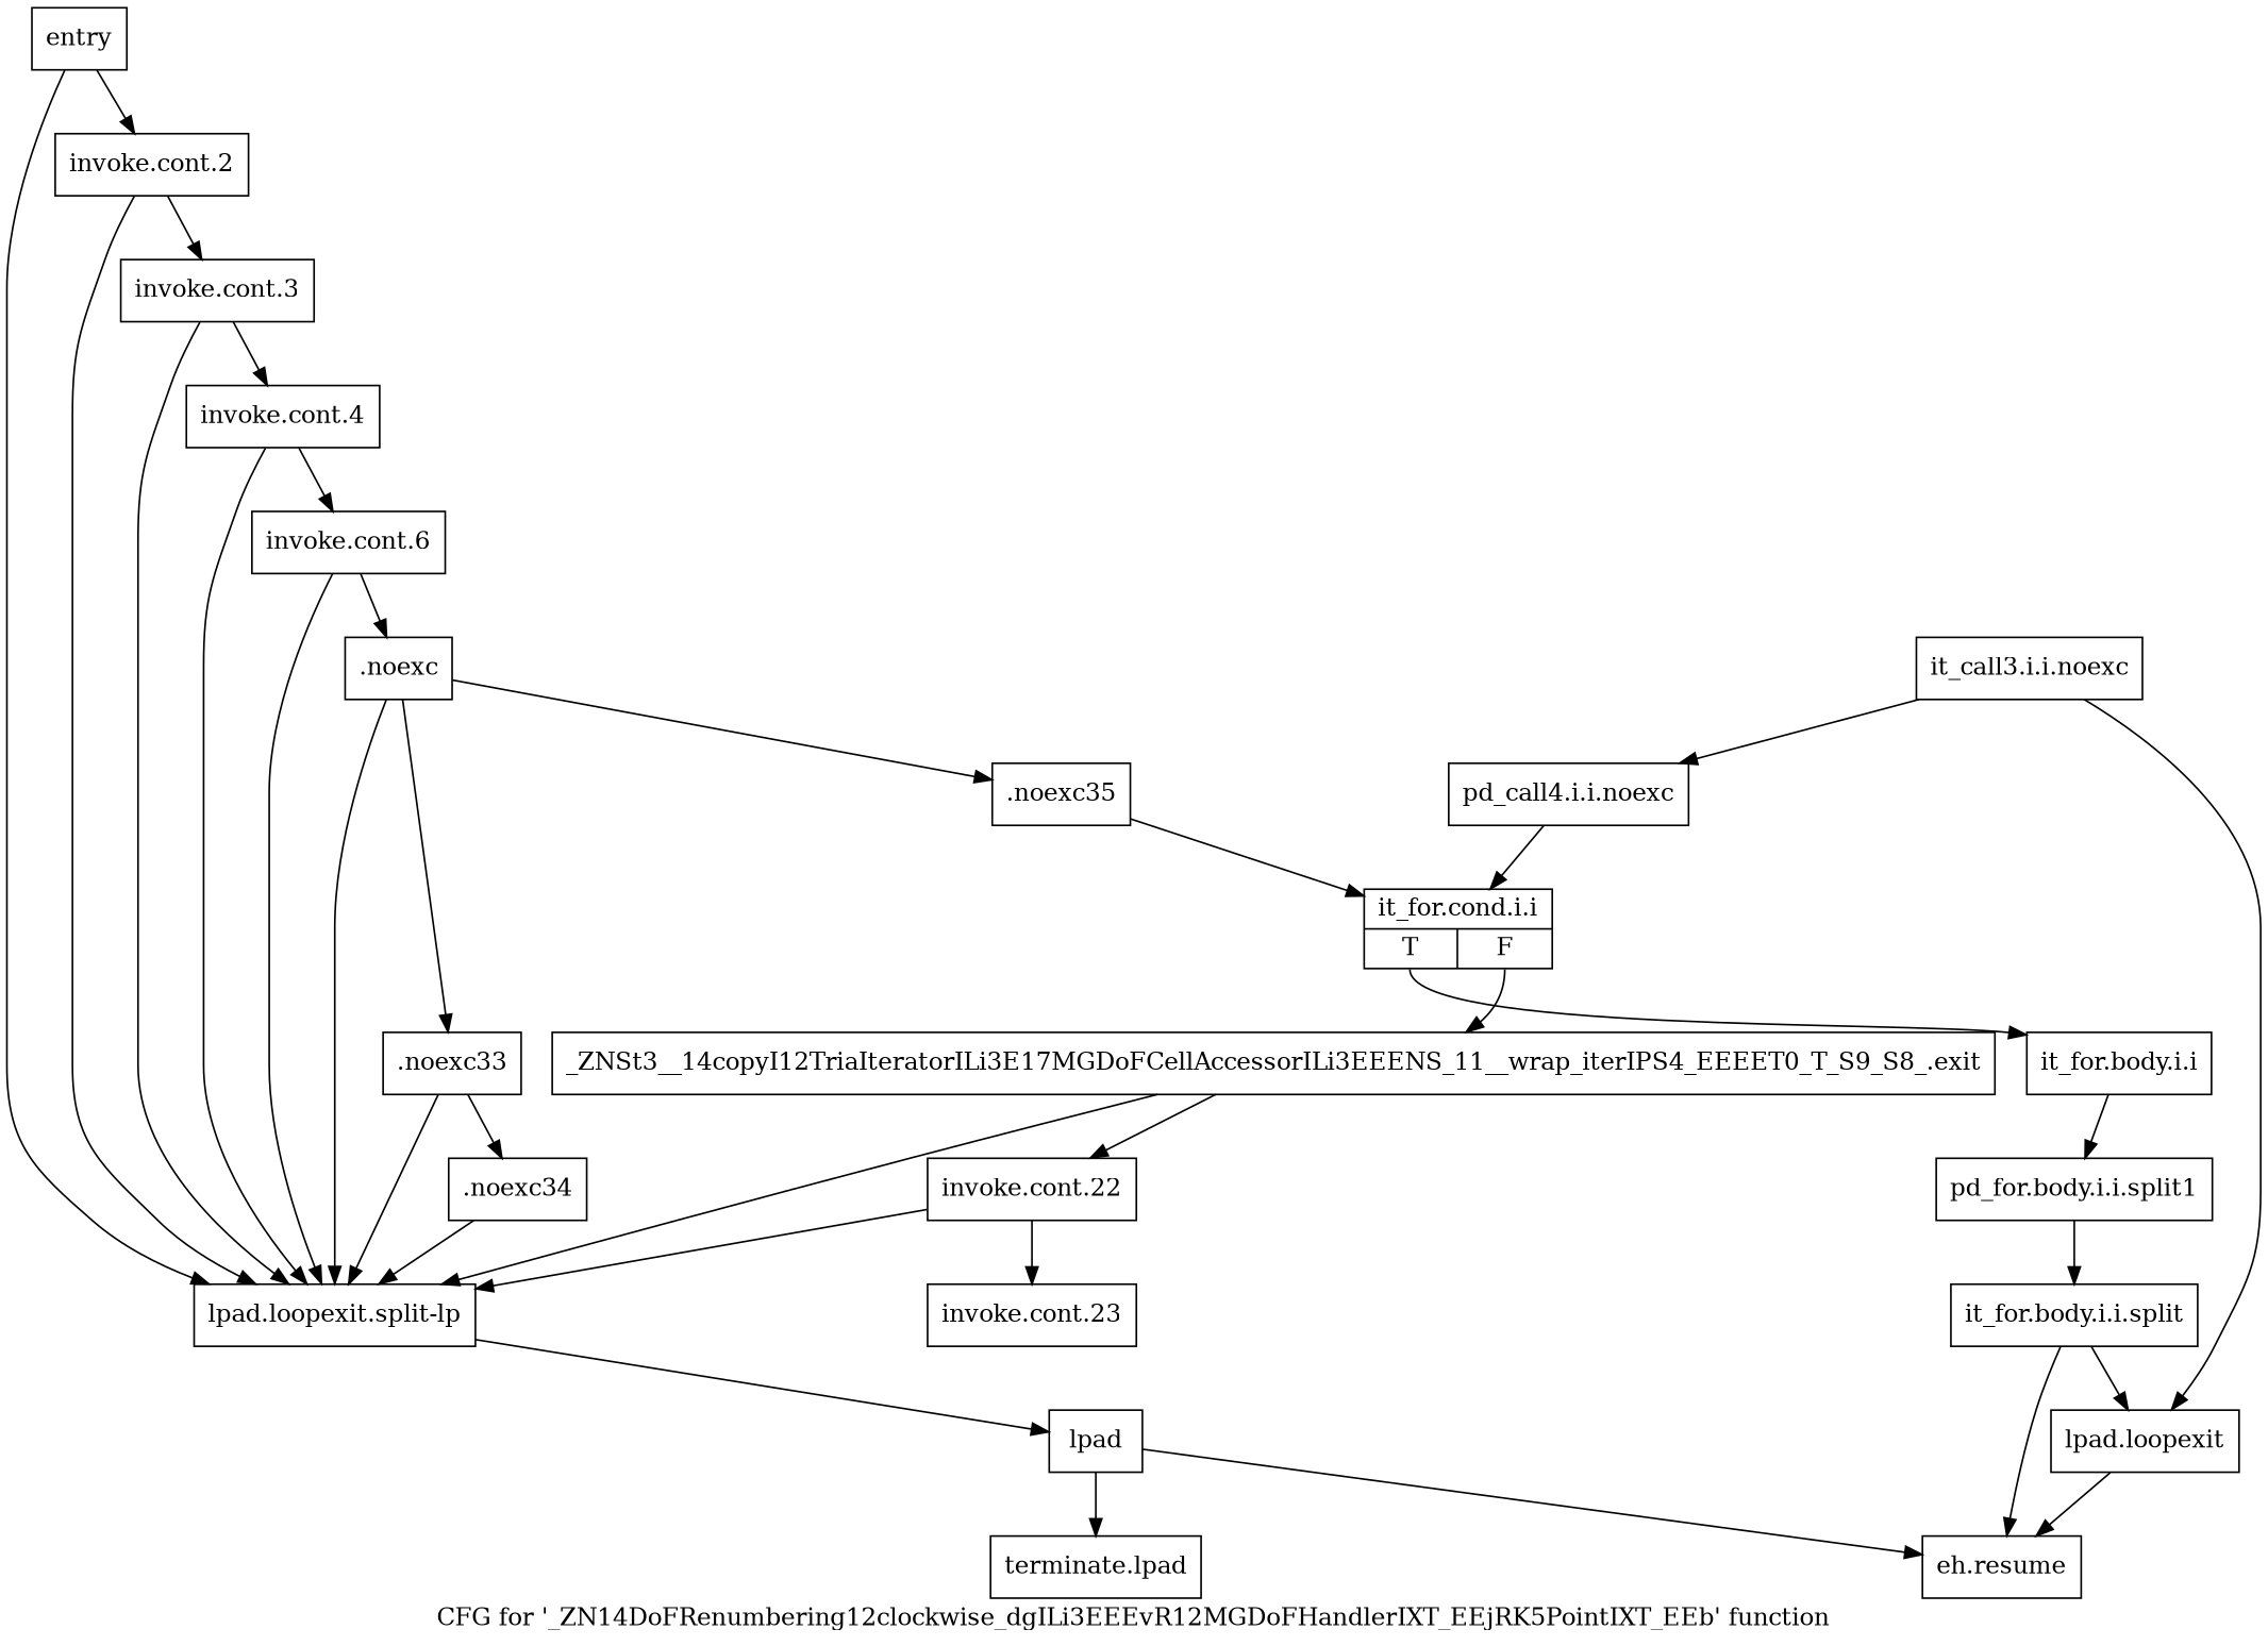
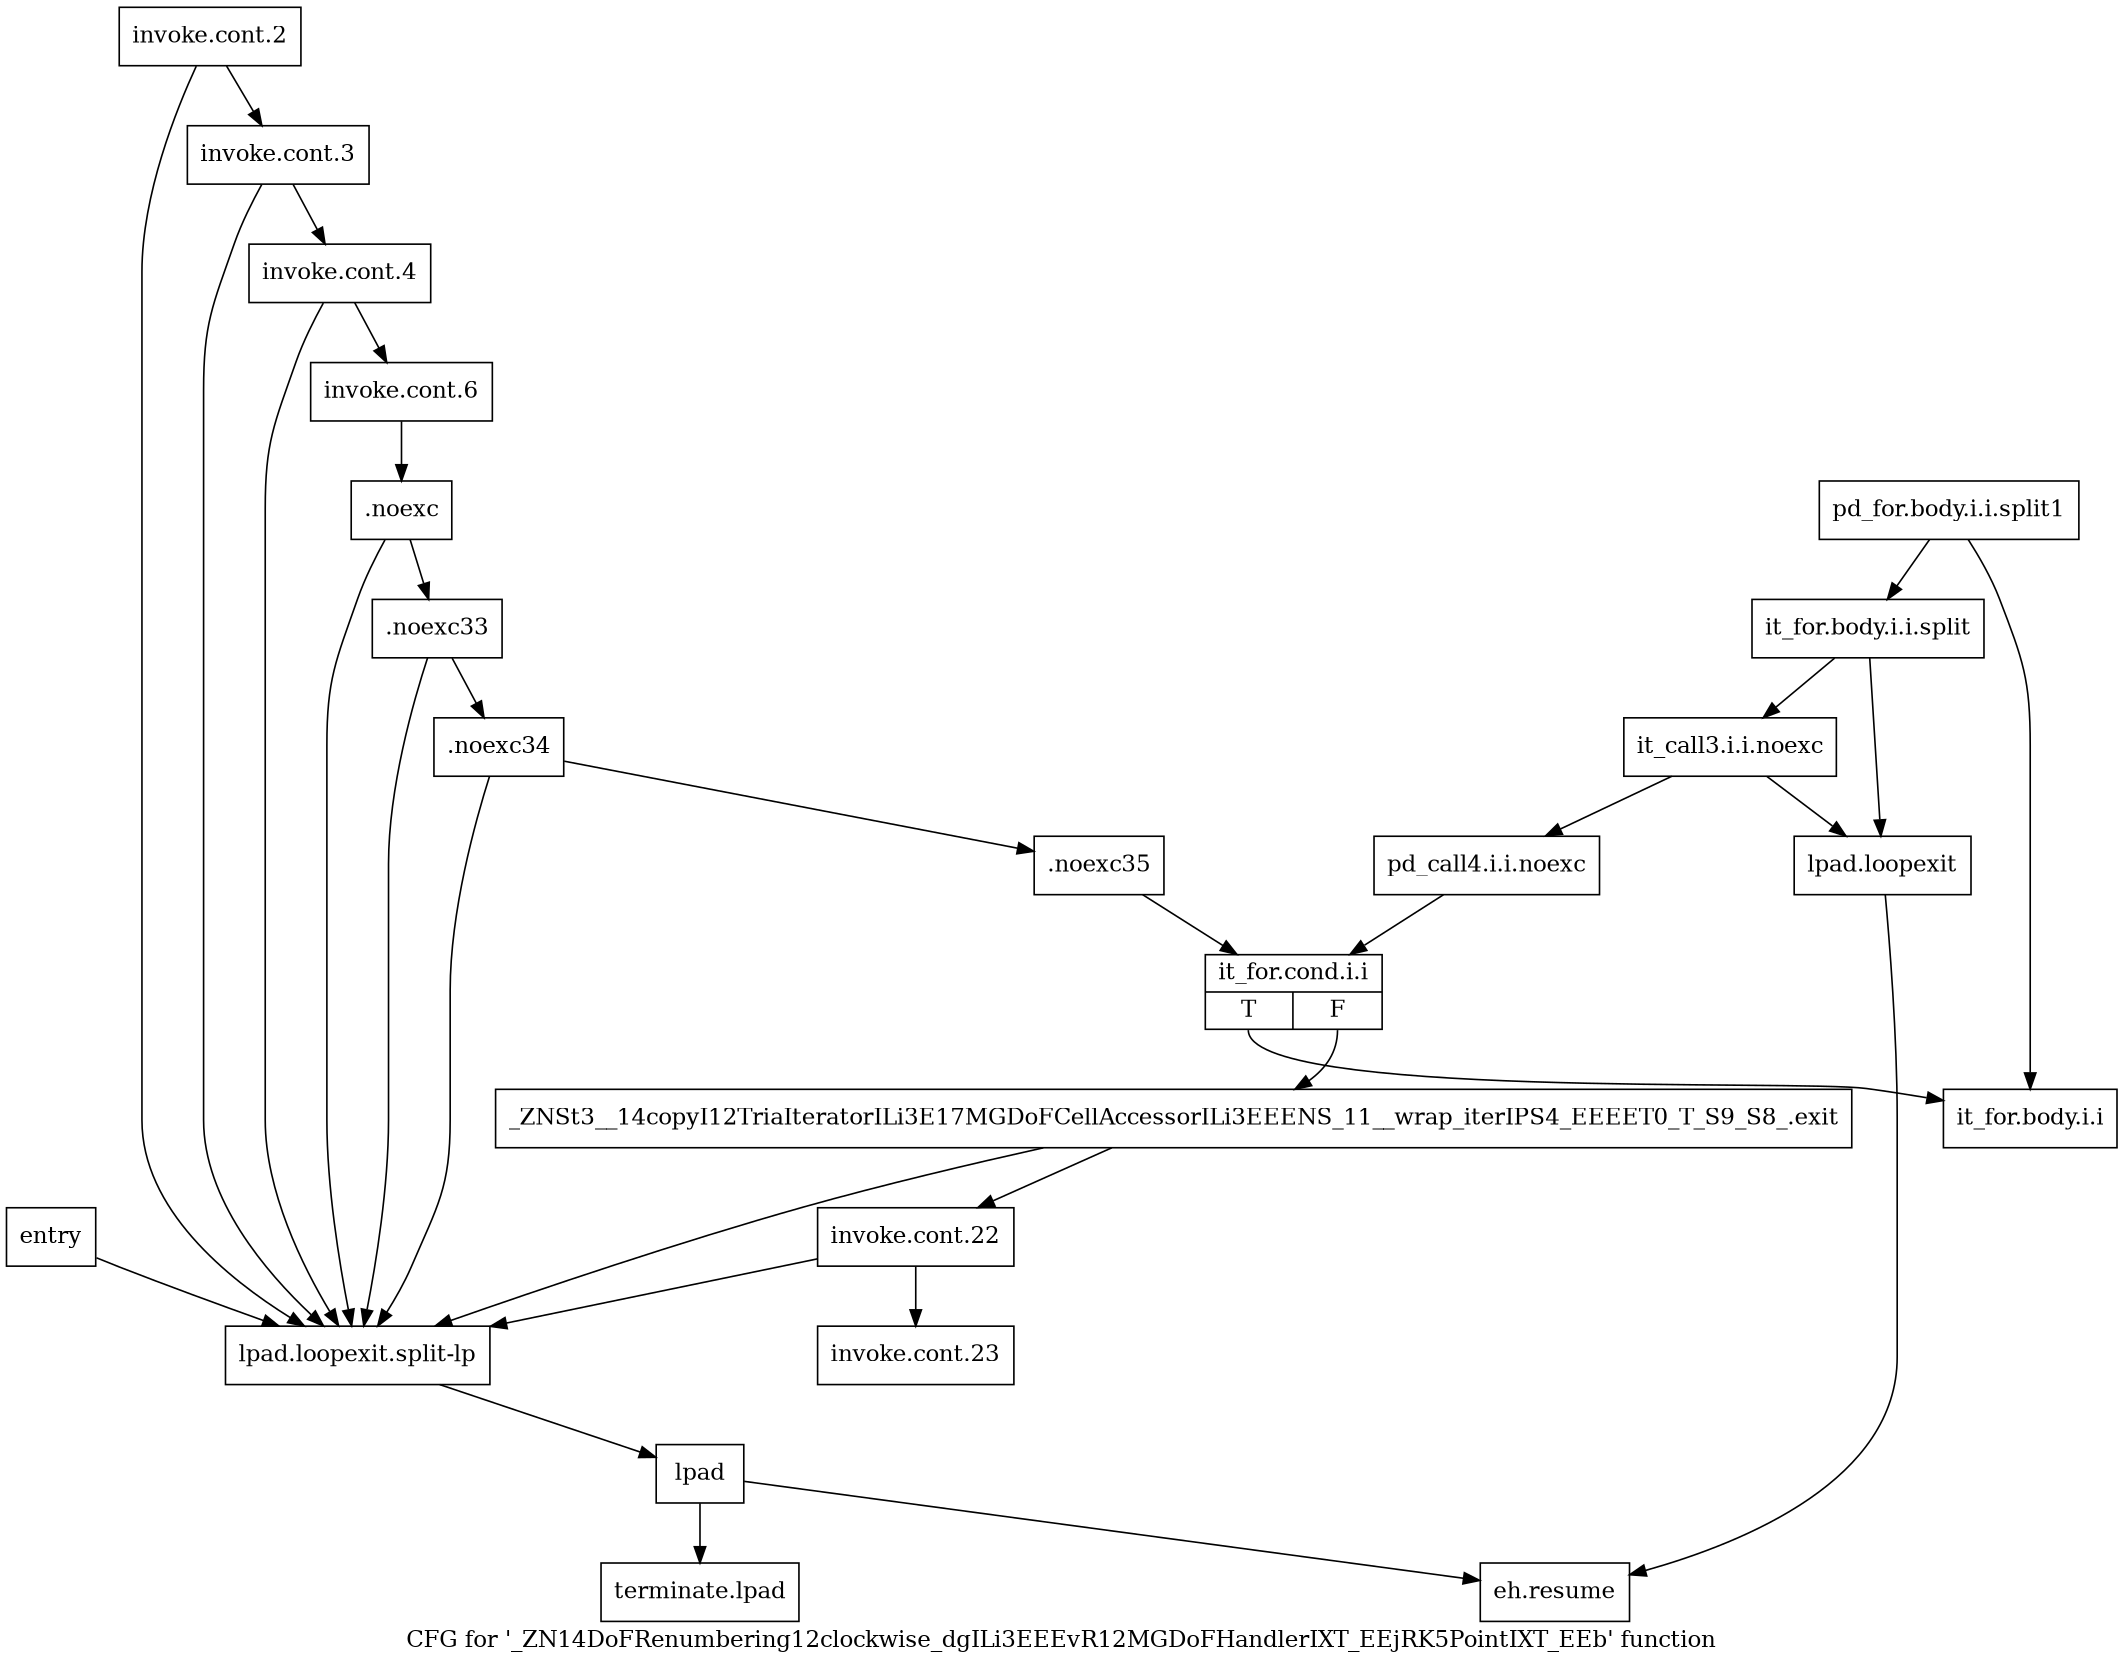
  digraph {
    label="CFG for '_ZN14DoFRenumbering12clockwise_dgILi3EEEvR12MGDoFHandlerIXT_EEjRK5PointIXT_EEb' function"
    node [shape=record]
    n1 [label="{entry}"]
    n2 [label="{invoke.cont.2}"]
    n3 [label="{lpad.loopexit.split-lp}"]
    n4 [label="{invoke.cont.3}"]
    n5 [label="{lpad}"]
    n6 [label="{invoke.cont.4}"]
    n7 [label="{eh.resume}"]
    n8 [label="{terminate.lpad}"]
    n9 [label="{invoke.cont.6}"]
    n10 [label="{.noexc}"]
    n11 [label="{.noexc33}"]
    n12 [label="{.noexc34}"]
    n13 [label="{.noexc35}"]
    n14 [label="{it_for.cond.i.i|{<s0>T|<s1>F}}"]
    n15 [label="{it_for.body.i.i}"]
    n16 [label="{_ZNSt3__14copyI12TriaIteratorILi3E17MGDoFCellAccessorILi3EEENS_11__wrap_iterIPS4_EEEET0_T_S9_S8_.exit}"]
    n17 [label="{pd_for.body.i.i.split1}"]
    n18 [label="{invoke.cont.22}"]
    n19 [label="{it_for.body.i.i.split}"]
    n20 [label="{invoke.cont.23}"]
    n21 [label="{it_call3.i.i.noexc}"]
    n22 [label="{lpad.loopexit}"]
    n23 [label="{pd_call4.i.i.noexc}"]
-   n1 -> n2
    n1 -> n3
    n2 -> n3
    n2 -> n4
    n3 -> n5
    n4 -> n3
    n4 -> n6
    n5 -> n7
    n5 -> n8
    n6 -> n3
    n6 -> n9
-   n9 -> n3
    n9 -> n10
    n10 -> n3
    n10 -> n11
    n11 -> n3
    n11 -> n12
    n12 -> n3
-   n10 -> n13
+   n12 -> n13
    n13 -> n14
    n14 -> n15 [tailport=s0]
    n14 -> n16 [tailport=s1]
-   n15 -> n17
+   n17 -> n15
    n16 -> n3
    n16 -> n18
    n17 -> n19
    n18 -> n3
    n18 -> n20
-   n19 -> n7
+   n19 -> n21
    n19 -> n22
    n21 -> n22
    n21 -> n23
    n22 -> n7
    n23 -> n14
  }
